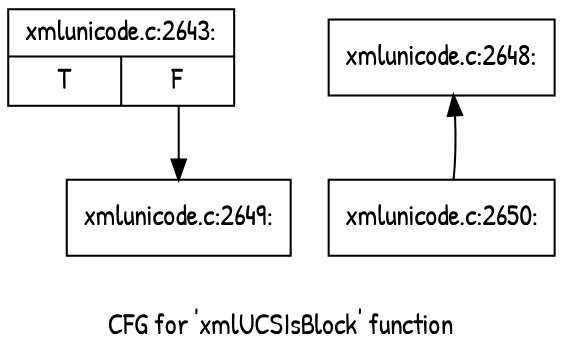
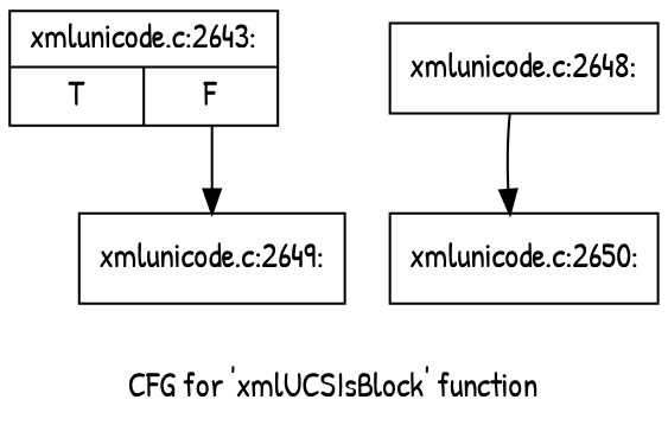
  digraph {
    fontname="Patrick Hand"
    label="CFG for 'xmlUCSIsBlock' function"
    node [fontname="Patrick Hand" shape=record]
    edge [fontname="Patrick Hand"]
    n1 [label="{xmlunicode.c:2643:|{<s0>T|<s1>F}}"]
    n2 [label="{xmlunicode.c:2649:}"]
    n3 [label="{xmlunicode.c:2648:}"]
    n4 [label="{xmlunicode.c:2650:}"]
    n1 -> n2 [tailport=s1]
-   n4 -> n3
+   n3 -> n4
  }
